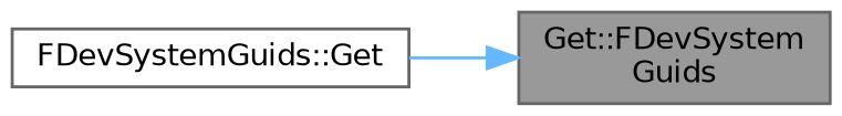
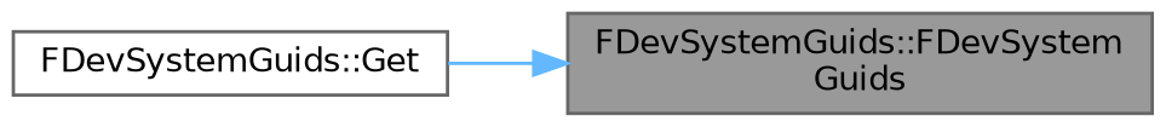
  digraph {
    rankdir=RL
    node [fontname=Helvetica fontsize=10 shape=box style=filled]
-   n1 [color=gray40 fillcolor=grey60 fontcolor=black height=0.2 label="Get::FDevSystem\lGuids" width=0.4]
+   n1 [color=gray40 fillcolor=grey60 fontcolor=black height=0.2 label="FDevSystemGuids::FDevSystem\lGuids" width=0.4]
    n2 [color=grey40 fillcolor=white height=0.2 label="FDevSystemGuids::Get" width=0.4]
    n1 -> n2 [color=steelblue1 dir=back fontname=Helvetica fontsize=10 labelfontname=Helvetica labelfontsize=10 style=solid]
  }
